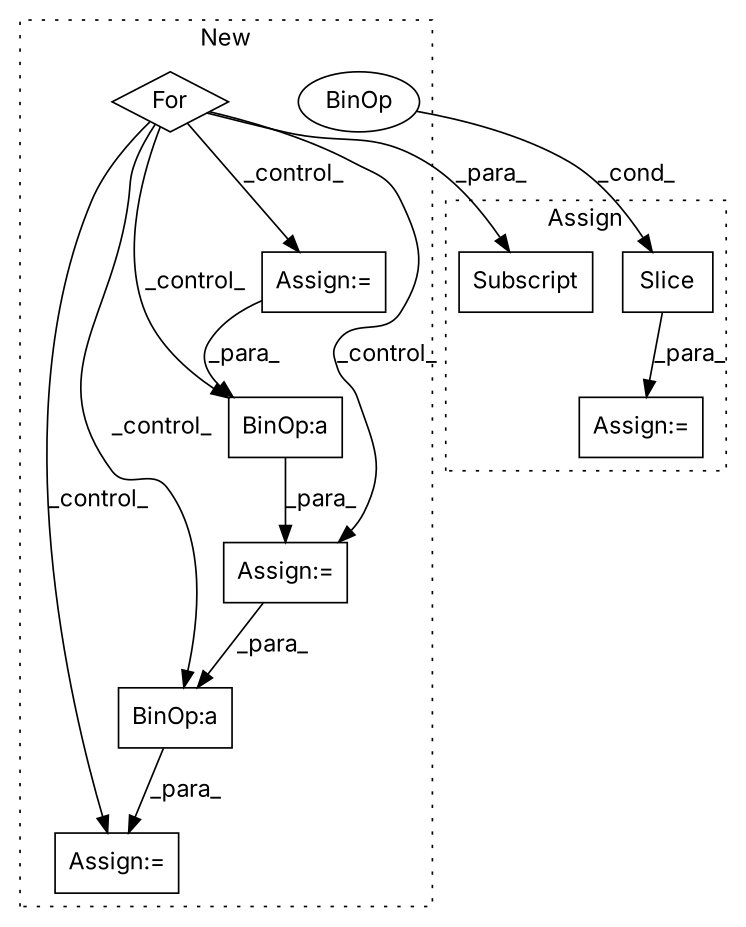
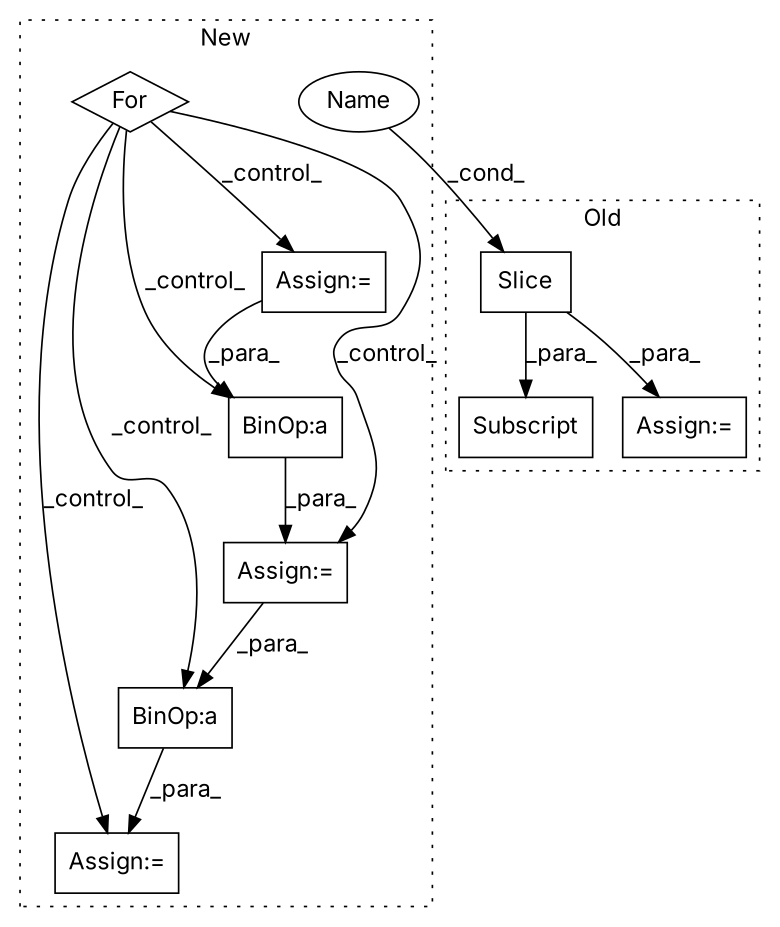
  digraph {
    fontname=Inter
    node [a=68 fontname=Inter l=3 shape=box]
    edge [fontname=Inter]
    n1 [a=107 l="4,14" label=For s="5780,5811" shape=diamond]
    n2 [label="Assign:=" s=6384]
-   n3 [a=87 l=1 label=BinOp s=5784 shape=ellipse]
+   n3 [a=87 l=1 label=Name s=5784 shape=ellipse]
    n4 [a=82 label="BinOp:a" s=5902]
    n5 [label="Assign:=" s=6329]
    n6 [label="Assign:=" s=5838]
    n7 [a=82 label="BinOp:a" s=6393]
    n8 [a=80 l=1 label=Slice s=9569]
    n9 [a=63 l="33,0" label=Subscript s="9548,0"]
    n10 [l=4 label="Assign:=" s=9536]
    subgraph cluster_1 {
      label=New
      style=dotted
      n1
      n2
      n3
      n4
      n5
      n6
      n7
    }
    subgraph cluster_2 {
-     label=Assign
+     label=Old
      style=dotted
      n8
      n9
      n10
    }
    n1 -> n2 [label=_control_]
    n1 -> n4 [label=_control_]
    n1 -> n5 [label=_control_]
    n1 -> n6 [label=_control_]
    n1 -> n7 [label=_control_]
    n3 -> n8 [label=_cond_]
    n4 -> n5 [label=_para_]
    n5 -> n7 [label=_para_]
    n6 -> n4 [label=_para_]
    n7 -> n2 [label=_para_]
-   n1 -> n9 [label=_para_]
+   n8 -> n9 [label=_para_]
    n8 -> n10 [label=_para_]
  }
